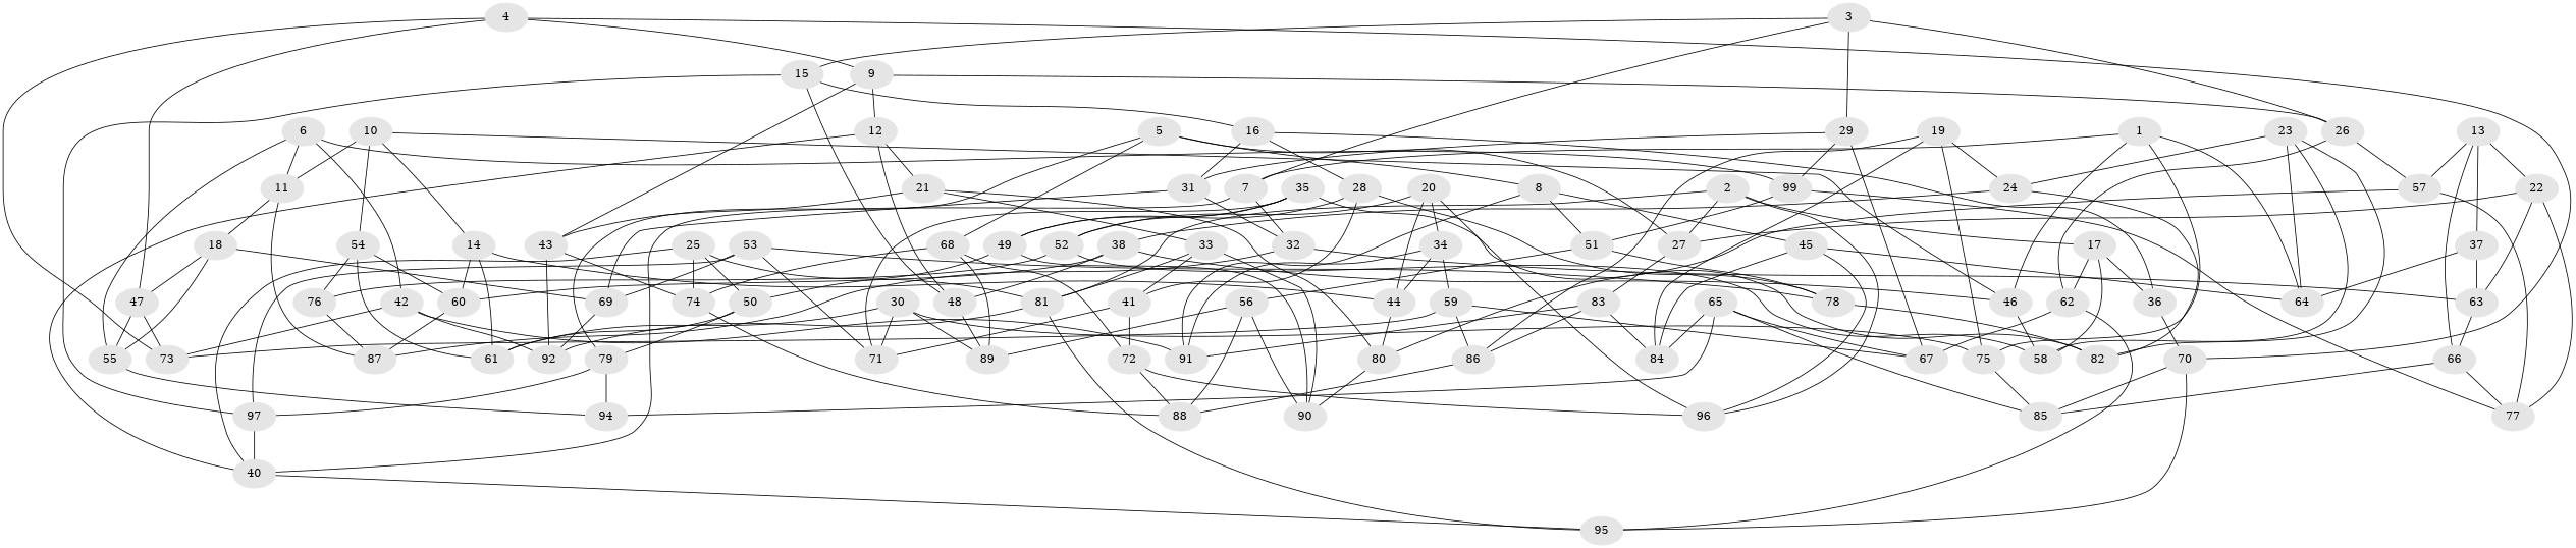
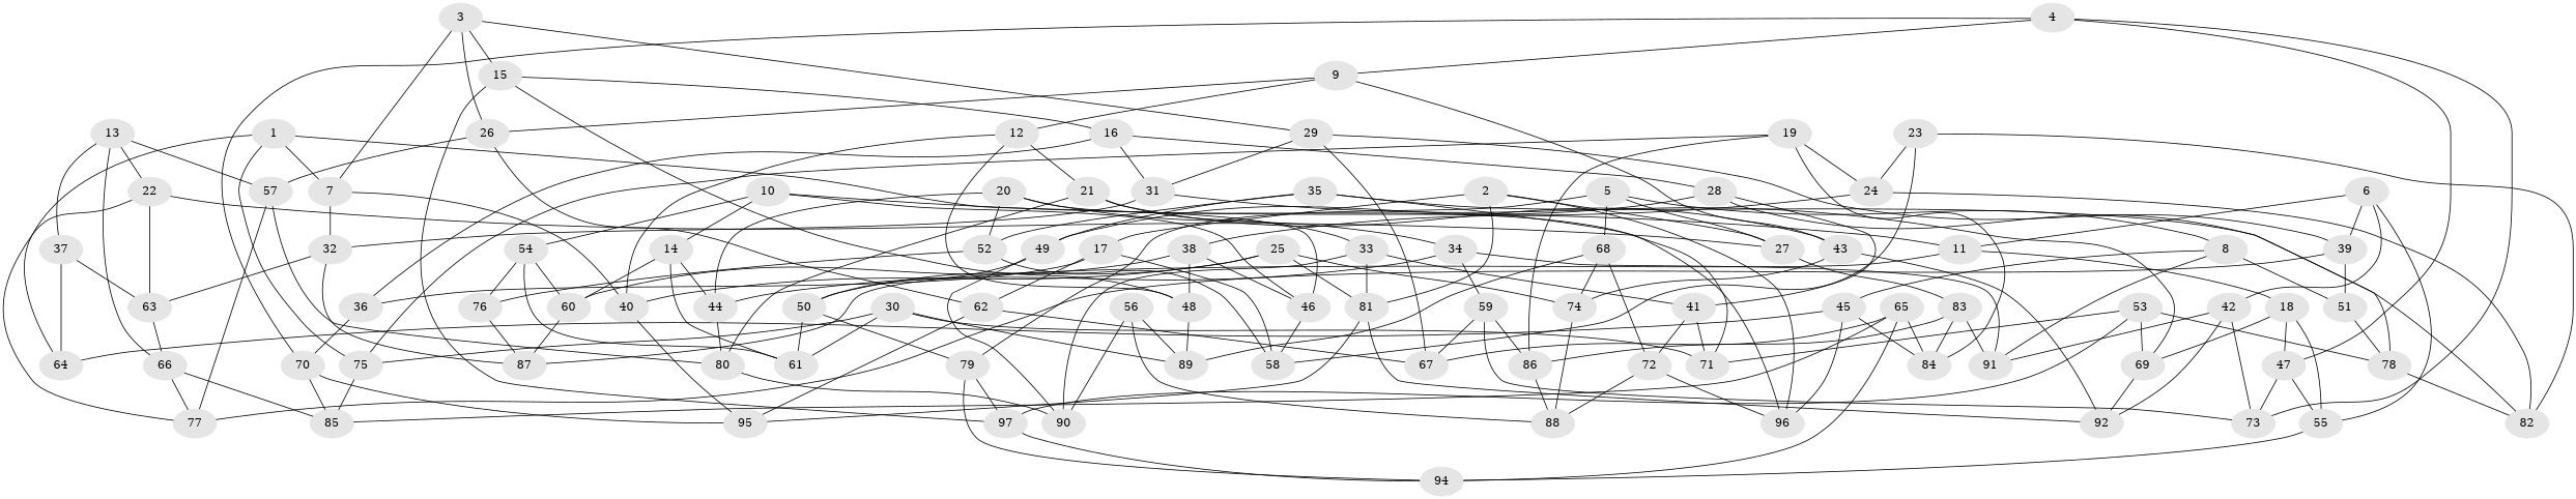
  graph {
    node [color=gray90 style=filled]
    1
    7
    46
    64
    75
    32
    40
    58
    85
    2
    17
    27
    81
    96
    36
    62
    83
    92
    95
    3
    15
    26
    29
    48
    16
    n26 [label=97]
    57
-   39 [label=99]
+   39
    31
    67
    4
    9
    47
    70
    73
    12
    43
    55
    5
    8
    68
    79
    45
    51
    91
    74
    89
    72
    94
    6
    11
    42
    18
    87
    77
    63
    84
    78
    56
    21
    10
    14
    54
    44
    60
    61
    76
    69
    33
    80
    13
    22
    37
    66
    28
    41
    49
    19
    24
    86
    82
    38
    88
    20
    34
    52
    59
    90
    23
    25
    50
    71
    30
    35
    53
    65
    1 -- 7
    1 -- 46
    1 -- 64
    1 -- 75
    7 -- 32
    7 -- 40
    46 -- 58
    75 -- 85
    32 -- 87
    32 -- 63
    40 -- 95
    2 -- 17
    2 -- 27
    2 -- 81
    2 -- 96
    17 -- 58
    17 -- 36
    17 -- 62
    27 -- 83
    81 -- 92
    81 -- 95
    36 -- 70
    62 -- 95
    62 -- 67
    83 -- 91
    83 -- 84
    83 -- 86
    3 -- 7
    3 -- 15
    3 -- 26
    3 -- 29
    15 -- 48
    15 -- 16
    15 -- n26
    26 -- 62
    26 -- 57
    29 -- 39
    29 -- 31
    29 -- 67
    48 -- 89
    16 -- 36
    16 -- 31
    16 -- 28
-   n26 -- 40
+   n26 -- 94
    57 -- 77
    57 -- 80
    39 -- 51
    39 -- 77
    31 -- 32
    31 -- 69
    4 -- 9
    4 -- 47
    4 -- 70
    4 -- 73
    9 -- 26
    9 -- 12
    9 -- 43
    47 -- 73
    47 -- 55
    70 -- 85
    70 -- 95
    12 -- 40
    12 -- 48
    12 -- 21
    43 -- 92
    43 -- 74
    55 -- 94
    5 -- 27
    5 -- 8
    5 -- 68
    5 -- 79
    8 -- 45
    8 -- 51
    8 -- 91
    68 -- 74
    68 -- 89
    68 -- 72
    79 -- n26
    79 -- 94
    45 -- 64
    45 -- 96
    45 -- 84
    51 -- 78
-   51 -- 56
    74 -- 88
    72 -- 96
    72 -- 88
    6 -- 39
    6 -- 55
    6 -- 11
    6 -- 42
    11 -- 18
    11 -- 87
    42 -- 92
    42 -- 73
    42 -- 91
    18 -- 47
    18 -- 55
    18 -- 69
    63 -- 66
    78 -- 82
    56 -- 89
    56 -- 88
    56 -- 90
    21 -- 43
    21 -- 33
    21 -- 80
    10 -- 46
    10 -- 11
    10 -- 14
    10 -- 54
    14 -- 44
    14 -- 60
    14 -- 61
    54 -- 60
    54 -- 61
    54 -- 76
    44 -- 80
    60 -- 87
    76 -- 87
    69 -- 92
    33 -- 81
    33 -- 41
    33 -- 90
    80 -- 90
    13 -- 57
    13 -- 22
    13 -- 37
    13 -- 66
    22 -- 27
    22 -- 77
    22 -- 63
    37 -- 64
    37 -- 63
    66 -- 85
    66 -- 77
    28 -- 78
    28 -- 41
    28 -- 49
    41 -- 72
    41 -- 71
    49 -- 90
    49 -- 50
    19 -- 75
    19 -- 84
    19 -- 24
    19 -- 86
    24 -- 82
    24 -- 38
    86 -- 88
    38 -- 46
    38 -- 48
    38 -- 60
    20 -- 96
    20 -- 44
    20 -- 34
    20 -- 52
    34 -- 91
    34 -- 44
    34 -- 59
    52 -- 58
    52 -- 76
    59 -- 67
    59 -- 73
    59 -- 86
-   23 -- 64
    23 -- 58
    23 -- 24
    23 -- 82
    25 -- 40
    25 -- 81
    25 -- 74
    25 -- 50
    50 -- 79
    50 -- 61
    30 -- 75
    30 -- 89
    30 -- 61
    30 -- 71
    35 -- 49
    35 -- 82
    35 -- 52
    35 -- 71
    53 -- n26
    53 -- 78
    53 -- 69
    53 -- 71
    65 -- 85
    65 -- 67
    65 -- 94
    65 -- 84
  }
